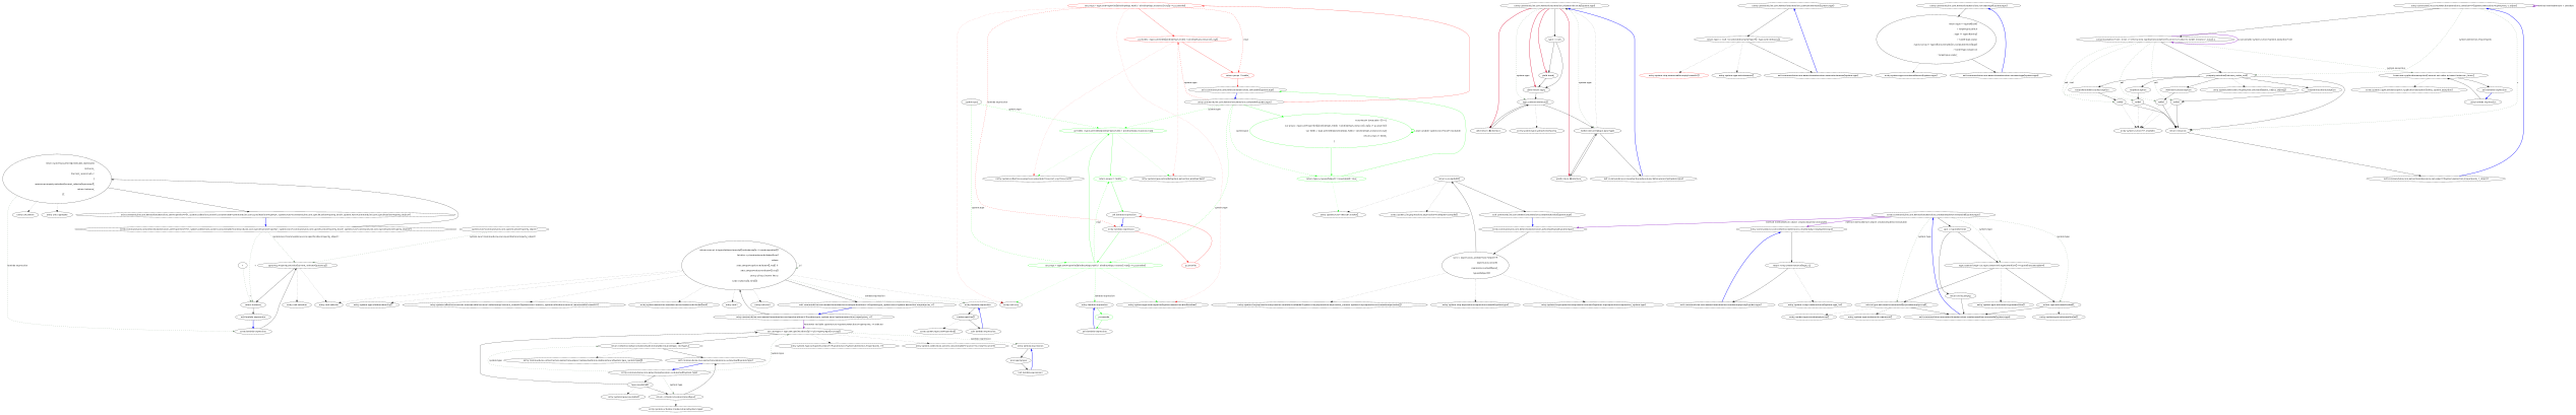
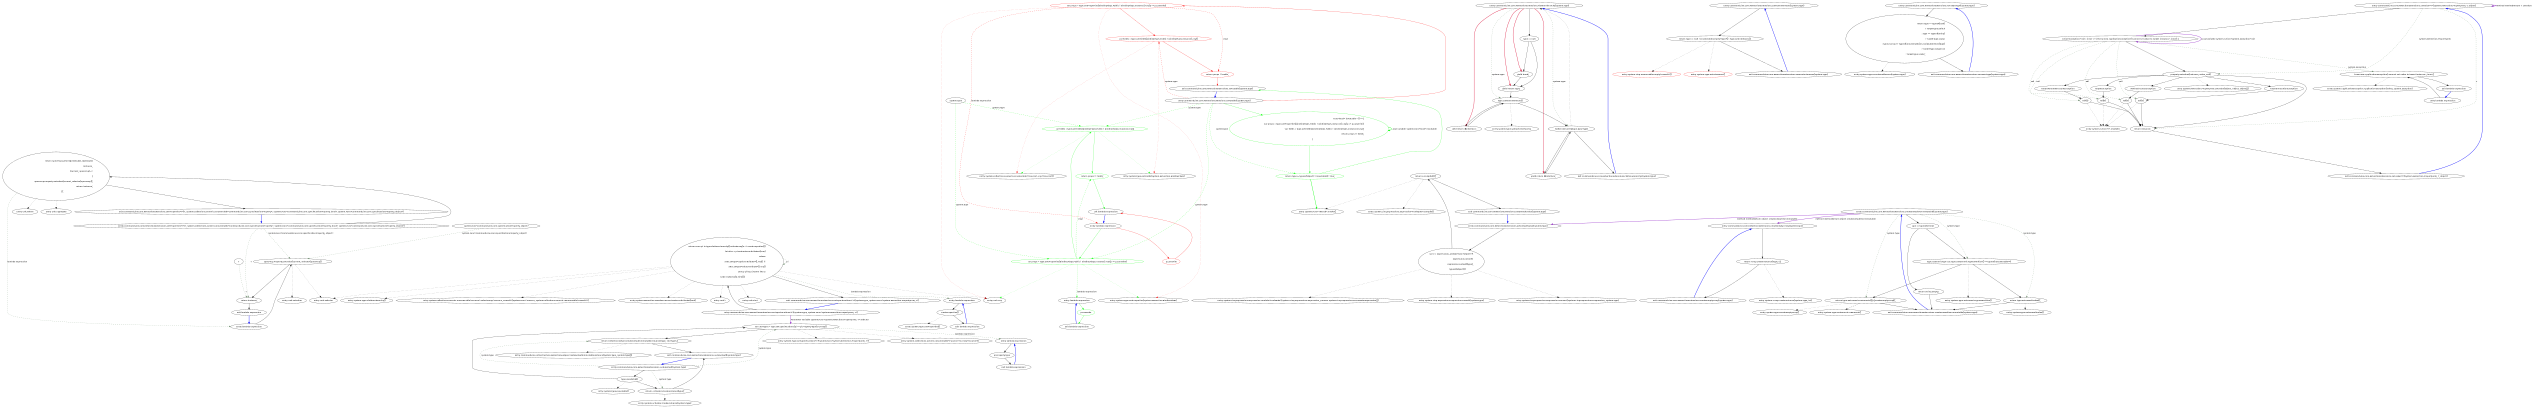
  digraph {
    fontname="Fira Sans"
    node [fontname="Fira Sans" cluster="lambda expression" span="0-0"]
    edge [fontname="Fira Sans" style=solid]
    n1 [label="System.Func<CommandLine.Core.SpecificationProperty, object>" cluster="" span=""]
    n2 [label="specProp.Property.SetValue(current, selector(specProp))" span="68-68"]
    n3 [label="return instance;" span="69-69"]
    n4 [cluster="Unk.selector" label="Entry Unk.selector" span=""]
    n5 [cluster="Unk.SetValue" label="Entry Unk.SetValue" span=""]
    n6 [label=T cluster="" span=""]
    n7 [label="Exit lambda expression" span="66-70"]
    n8 [cluster="CommandLine.Core.ReflectionExtensions.GetSpecifications<T>(System.Type, System.Func<System.Reflection.PropertyInfo, T>)" label="Entry CommandLine.Core.ReflectionExtensions.GetSpecifications<T>(System.Type, System.Func<System.Reflection.PropertyInfo, T>)" span="14-14"]
    n9 [cluster="CommandLine.Core.ReflectionExtensions.GetSpecifications<T>(System.Type, System.Func<System.Reflection.PropertyInfo, T>)" label="return from pi in type.FlattenHierarchy().SelectMany(x => x.GetProperties())\r\n                   let attrs = pi.GetCustomAttributes(true)\r\n                   where\r\n                       attrs.OfType<OptionAttribute>().Any() ||\r\n                       attrs.OfType<ValueAttribute>().Any()\r\n                   group pi by pi.Name into g\r\n                   select selector(g.First());" span="16-22"]
    n10 [cluster="CommandLine.Core.ReflectionExtensions.AutoDefault(System.Type)" label="var ctorTypes = type.GetSpecifications(pi => pi.PropertyType).ToArray()" span="142-142"]
    n11 [cluster="CommandLine.Core.ReflectionExtensions.GetSpecifications<T>(System.Type, System.Func<System.Reflection.PropertyInfo, T>)" label="Exit CommandLine.Core.ReflectionExtensions.GetSpecifications<T>(System.Type, System.Func<System.Reflection.PropertyInfo, T>)" span="14-14"]
    n12 [cluster="System.Type.FlattenHierarchy()" label="Entry System.Type.FlattenHierarchy()" span="25-25"]
    n13 [cluster="System.Collections.Generic.IEnumerable<TSource>.SelectMany<TSource, TResult>(System.Func<TSource, System.Collections.Generic.IEnumerable<TResult>>)" label="Entry System.Collections.Generic.IEnumerable<TSource>.SelectMany<TSource, TResult>(System.Func<TSource, System.Collections.Generic.IEnumerable<TResult>>)"]
    n14 [cluster="System.Reflection.MemberInfo.GetCustomAttributes(bool)" label="Entry System.Reflection.MemberInfo.GetCustomAttributes(bool)"]
    n15 [cluster="Unk.>" label="Entry Unk.>" span=""]
    n16 [cluster="Unk.Any" label="Entry Unk.Any" span=""]
    n17 [cluster="Unk.First" label="Entry Unk.First" span=""]
    n18 [label="Entry lambda expression" span="16-16"]
    n19 [cluster="CommandLine.Core.ReflectionExtensions.AutoDefault(System.Type)" label="return ReflectionHelper.CreateDefaultImmutableInstance(type, ctorTypes);" span="144-144"]
    n20 [cluster="System.Type.GetSpecifications<T>(System.Func<System.Reflection.PropertyInfo, T>)" label="Entry System.Type.GetSpecifications<T>(System.Func<System.Reflection.PropertyInfo, T>)" span="14-14"]
    n21 [cluster="System.Collections.Generic.IEnumerable<TSource>.ToArray<TSource>()" label="Entry System.Collections.Generic.IEnumerable<TSource>.ToArray<TSource>()"]
    n22 [label="Entry lambda expression" span="142-142"]
    n23 [label="x.GetProperties()" span="16-16"]
    n24 [label="Exit lambda expression" span="16-16"]
    n25 [cluster="System.Type.GetProperties()" label="Entry System.Type.GetProperties()"]
    n26 [cluster="CommandLine.Core.ReflectionExtensions.FlattenHierarchy(System.Type)" label="Entry CommandLine.Core.ReflectionExtensions.FlattenHierarchy(System.Type)" span="25-25"]
    n27 [cluster="CommandLine.Core.ReflectionExtensions.FlattenHierarchy(System.Type)" label="type == null" span="27-27"]
    n28 [cluster="CommandLine.Core.ReflectionExtensions.FlattenHierarchy(System.Type)" label="yield break;" span="29-29"]
    n29 [cluster="CommandLine.Core.ReflectionExtensions.FlattenHierarchy(System.Type)" label="yield return type;" span="31-31"]
    n30 [cluster="CommandLine.Core.ReflectionExtensions.FlattenHierarchy(System.Type)" label="yield return @interface;" span="34-34"]
    n31 [cluster="CommandLine.Core.ReflectionExtensions.FlattenHierarchy(System.Type)" label="yield return @interface;" span="38-38"]
    n32 [cluster="CommandLine.Core.ReflectionExtensions.FlattenHierarchy(System.Type)" label="type.SafeGetInterfaces()" span="32-32"]
    n33 [cluster="CommandLine.Core.ReflectionExtensions.FlattenHierarchy(System.Type)" label="FlattenHierarchy(type.BaseType)" span="36-36"]
    n34 [cluster="System.Type.SafeGetInterfaces()" label="Entry System.Type.SafeGetInterfaces()" span="42-42"]
    n35 [cluster="CommandLine.Core.ReflectionExtensions.FlattenHierarchy(System.Type)" label="Exit CommandLine.Core.ReflectionExtensions.FlattenHierarchy(System.Type)" span="25-25"]
    n36 [cluster="CommandLine.Core.ReflectionExtensions.SafeGetInterfaces(System.Type)" label="Entry CommandLine.Core.ReflectionExtensions.SafeGetInterfaces(System.Type)" span="42-42"]
    n37 [cluster="CommandLine.Core.ReflectionExtensions.SafeGetInterfaces(System.Type)" label="return type == null ? Enumerable.Empty<Type>() : type.GetInterfaces();" span="44-44"]
    n38 [cluster="CommandLine.Core.ReflectionExtensions.SafeGetInterfaces(System.Type)" label="Exit CommandLine.Core.ReflectionExtensions.SafeGetInterfaces(System.Type)" span="42-42"]
    n39 [cluster="System.Linq.Enumerable.Empty<TResult>()" color=red label="Entry System.Linq.Enumerable.Empty<TResult>()"]
-   n40 [cluster="System.Type.GetInterfaces()" label="Entry System.Type.GetInterfaces()"]
+   n40 [cluster="System.Type.GetInterfaces()" label="Entry System.Type.GetInterfaces()" color=red]
    n41 [cluster="CommandLine.Core.ReflectionExtensions.ToTargetType(System.Type)" label="Entry CommandLine.Core.ReflectionExtensions.ToTargetType(System.Type)" span="47-47"]
    n42 [cluster="CommandLine.Core.ReflectionExtensions.ToTargetType(System.Type)" label="return type == typeof(bool)\r\n                       ? TargetType.Switch\r\n                       : type == typeof(string)\r\n                             ? TargetType.Scalar\r\n                             : type.IsArray || typeof(IEnumerable).IsAssignableFrom(type)\r\n                                   ? TargetType.Sequence\r\n                                   : TargetType.Scalar;" span="49-55"]
    n43 [cluster="CommandLine.Core.ReflectionExtensions.ToTargetType(System.Type)" label="Exit CommandLine.Core.ReflectionExtensions.ToTargetType(System.Type)" span="47-47"]
    n44 [cluster="System.Type.IsAssignableFrom(System.Type)" label="Entry System.Type.IsAssignableFrom(System.Type)"]
    n45 [cluster="CommandLine.Core.ReflectionExtensions.SetProperties<T>(T, System.Collections.Generic.IEnumerable<CommandLine.Core.SpecificationProperty>, System.Func<CommandLine.Core.SpecificationProperty, bool>, System.Func<CommandLine.Core.SpecificationProperty, object>)" label="Entry CommandLine.Core.ReflectionExtensions.SetProperties<T>(T, System.Collections.Generic.IEnumerable<CommandLine.Core.SpecificationProperty>, System.Func<CommandLine.Core.SpecificationProperty, bool>, System.Func<CommandLine.Core.SpecificationProperty, object>)" span="58-58"]
    n46 [cluster="CommandLine.Core.ReflectionExtensions.SetProperties<T>(T, System.Collections.Generic.IEnumerable<CommandLine.Core.SpecificationProperty>, System.Func<CommandLine.Core.SpecificationProperty, bool>, System.Func<CommandLine.Core.SpecificationProperty, object>)" label="return specProps.Where(predicate).Aggregate(\r\n                instance,\r\n                (current, specProp) =>\r\n                    {\r\n                        specProp.Property.SetValue(current, selector(specProp));\r\n                        return instance;\r\n                    });" span="64-70"]
    n47 [cluster="CommandLine.Core.ReflectionExtensions.SetProperties<T>(T, System.Collections.Generic.IEnumerable<CommandLine.Core.SpecificationProperty>, System.Func<CommandLine.Core.SpecificationProperty, bool>, System.Func<CommandLine.Core.SpecificationProperty, object>)" label="Exit CommandLine.Core.ReflectionExtensions.SetProperties<T>(T, System.Collections.Generic.IEnumerable<CommandLine.Core.SpecificationProperty>, System.Func<CommandLine.Core.SpecificationProperty, bool>, System.Func<CommandLine.Core.SpecificationProperty, object>)" span="58-58"]
    n48 [cluster="Unk.Where" label="Entry Unk.Where" span=""]
    n49 [cluster="Unk.Aggregate" label="Entry Unk.Aggregate" span=""]
    n50 [label="Entry lambda expression" span="66-70"]
    n51 [cluster="CommandLine.Core.ReflectionExtensions.SetValue<T>(System.Reflection.PropertyInfo, T, object)" label="Entry CommandLine.Core.ReflectionExtensions.SetValue<T>(System.Reflection.PropertyInfo, T, object)" span="73-73"]
    n52 [cluster="CommandLine.Core.ReflectionExtensions.SetValue<T>(System.Reflection.PropertyInfo, T, object)" label="Action<Exception> fail = inner => { throw new ApplicationException(''Cannot set value to target instance.'', inner); }" span="75-75"]
    n53 [cluster="CommandLine.Core.ReflectionExtensions.SetValue<T>(System.Reflection.PropertyInfo, T, object)" label="property.SetValue(instance, value, null)" span="79-79"]
    n54 [cluster="CommandLine.Core.ReflectionExtensions.SetValue<T>(System.Reflection.PropertyInfo, T, object)" label="return instance;" span="98-98"]
    n55 [label="throw new ApplicationException(''Cannot set value to target instance.'', inner);" span="75-75"]
    n56 [cluster="CommandLine.Core.ReflectionExtensions.SetValue<T>(System.Reflection.PropertyInfo, T, object)" label="fail(e)" span="83-83"]
    n57 [cluster="CommandLine.Core.ReflectionExtensions.SetValue<T>(System.Reflection.PropertyInfo, T, object)" label="fail(e)" span="87-87"]
    n58 [cluster="CommandLine.Core.ReflectionExtensions.SetValue<T>(System.Reflection.PropertyInfo, T, object)" label="fail(e)" span="91-91"]
    n59 [cluster="CommandLine.Core.ReflectionExtensions.SetValue<T>(System.Reflection.PropertyInfo, T, object)" label="fail(e)" span="95-95"]
    n60 [cluster="CommandLine.Core.ReflectionExtensions.SetValue<T>(System.Reflection.PropertyInfo, T, object)" label=TargetException span="81-81"]
    n61 [cluster="CommandLine.Core.ReflectionExtensions.SetValue<T>(System.Reflection.PropertyInfo, T, object)" label=TargetParameterCountException span="85-85"]
    n62 [cluster="CommandLine.Core.ReflectionExtensions.SetValue<T>(System.Reflection.PropertyInfo, T, object)" label=MethodAccessException span="89-89"]
    n63 [cluster="CommandLine.Core.ReflectionExtensions.SetValue<T>(System.Reflection.PropertyInfo, T, object)" label=TargetInvocationException span="93-93"]
    n64 [cluster="System.Reflection.PropertyInfo.SetValue(object, object, object[])" label="Entry System.Reflection.PropertyInfo.SetValue(object, object, object[])"]
    n65 [cluster="CommandLine.Core.ReflectionExtensions.SetValue<T>(System.Reflection.PropertyInfo, T, object)" label="Exit CommandLine.Core.ReflectionExtensions.SetValue<T>(System.Reflection.PropertyInfo, T, object)" span="73-73"]
    n66 [label="Exit lambda expression" span="75-75"]
    n67 [cluster="System.ApplicationException.ApplicationException(string, System.Exception)" label="Entry System.ApplicationException.ApplicationException(string, System.Exception)"]
    n68 [cluster="System.Action<T>.Invoke(T)" label="Entry System.Action<T>.Invoke(T)"]
    n69 [label="Entry lambda expression" span="75-75"]
    n70 [cluster="CommandLine.Core.ReflectionExtensions.CreateEmptyArray(System.Type)" label="Entry CommandLine.Core.ReflectionExtensions.CreateEmptyArray(System.Type)" span="101-101"]
    n71 [cluster="CommandLine.Core.ReflectionExtensions.CreateEmptyArray(System.Type)" label="return Array.CreateInstance(type, 0);" span="103-103"]
    n72 [cluster="CommandLine.Core.ReflectionExtensions.CreateEmptyArray(System.Type)" label="Exit CommandLine.Core.ReflectionExtensions.CreateEmptyArray(System.Type)" span="101-101"]
    n73 [cluster="System.Array.CreateInstance(System.Type, int)" label="Entry System.Array.CreateInstance(System.Type, int)"]
    n74 [cluster="CommandLine.Core.ReflectionExtensions.GetDefaultValue(System.Type)" label="Entry CommandLine.Core.ReflectionExtensions.GetDefaultValue(System.Type)" span="106-106"]
    n75 [cluster="CommandLine.Core.ReflectionExtensions.GetDefaultValue(System.Type)" label="var e = Expression.Lambda<Func<object>>(\r\n                Expression.Convert(\r\n                    Expression.Default(type),\r\n                    typeof(object)))" span="108-111"]
    n76 [cluster="CommandLine.Core.ReflectionExtensions.GetDefaultValue(System.Type)" label="return e.Compile()();" span="112-112"]
    n77 [cluster="System.Linq.Expressions.Expression.Default(System.Type)" label="Entry System.Linq.Expressions.Expression.Default(System.Type)"]
    n78 [cluster="System.Linq.Expressions.Expression.Convert(System.Linq.Expressions.Expression, System.Type)" label="Entry System.Linq.Expressions.Expression.Convert(System.Linq.Expressions.Expression, System.Type)"]
    n79 [cluster="System.Linq.Expressions.Expression.Lambda<TDelegate>(System.Linq.Expressions.Expression, params System.Linq.Expressions.ParameterExpression[])" label="Entry System.Linq.Expressions.Expression.Lambda<TDelegate>(System.Linq.Expressions.Expression, params System.Linq.Expressions.ParameterExpression[])"]
    n80 [cluster="CommandLine.Core.ReflectionExtensions.GetDefaultValue(System.Type)" label="Exit CommandLine.Core.ReflectionExtensions.GetDefaultValue(System.Type)" span="106-106"]
    n81 [cluster="System.Linq.Expressions.Expression<TDelegate>.Compile()" label="Entry System.Linq.Expressions.Expression<TDelegate>.Compile()"]
    n82 [cluster="System.Func<TResult>.Invoke()" label="Entry System.Func<TResult>.Invoke()"]
    n83 [cluster="CommandLine.Core.ReflectionExtensions.IsMutable(System.Type)" label="Entry CommandLine.Core.ReflectionExtensions.IsMutable(System.Type)" span="115-115"]
    n84 [cluster="CommandLine.Core.ReflectionExtensions.IsMutable(System.Type)" color=red community=0 label="var props = type.GetProperties(BindingFlags.Public | BindingFlags.Instance).Any(p => p.CanWrite)" span="117-117"]
    n85 [cluster="CommandLine.Core.ReflectionExtensions.IsMutable(System.Type)" color=red community=0 label="var fields = type.GetFields(BindingFlags.Public | BindingFlags.Instance).Any()" span="118-118"]
    n86 [cluster="CommandLine.Core.ReflectionExtensions.IsMutable(System.Type)" color=green community=0 label="Func<bool> isMutable = () => {\r\n                var props = type.GetProperties(BindingFlags.Public | BindingFlags.Instance).Any(p => p.CanWrite);\r\n                var fields = type.GetFields(BindingFlags.Public | BindingFlags.Instance).Any();\r\n                return props || fields;\r\n            }" span="117-121"]
    n87 [cluster="CommandLine.Core.ReflectionExtensions.IsMutable(System.Type)" color=green community=0 label="return type != typeof(object) ? isMutable() : true;" span="122-122"]
    n88 [color=green community=0 label="var props = type.GetProperties(BindingFlags.Public | BindingFlags.Instance).Any(p => p.CanWrite)" span="118-118"]
    n89 [color=green community=0 label="var fields = type.GetFields(BindingFlags.Public | BindingFlags.Instance).Any()" span="119-119"]
    n90 [cluster="System.Type.GetProperties(System.Reflection.BindingFlags)" label="Entry System.Type.GetProperties(System.Reflection.BindingFlags)"]
    n91 [label="Entry lambda expression" span="117-117"]
    n92 [cluster="CommandLine.Core.ReflectionExtensions.IsMutable(System.Type)" color=red community=0 label="return props || fields;" span="119-119"]
    n93 [cluster="System.Type.GetFields(System.Reflection.BindingFlags)" label="Entry System.Type.GetFields(System.Reflection.BindingFlags)"]
    n94 [cluster="System.Collections.Generic.IEnumerable<TSource>.Any<TSource>()" label="Entry System.Collections.Generic.IEnumerable<TSource>.Any<TSource>()"]
    n95 [cluster="CommandLine.Core.ReflectionExtensions.IsMutable(System.Type)" label="Exit CommandLine.Core.ReflectionExtensions.IsMutable(System.Type)" span="115-115"]
    n96 [label="Entry lambda expression" span="118-118"]
    n97 [color=green community=0 label="return props || fields;" span="120-120"]
    n98 [color=red community=0 label="p.CanWrite" span="117-117"]
    n99 [label="Exit lambda expression" span="117-117"]
    n100 [cluster="CommandLine.Core.ReflectionExtensions.CreateDefaultForImmutable(System.Type)" label="Entry CommandLine.Core.ReflectionExtensions.CreateDefaultForImmutable(System.Type)" span="122-122"]
    n101 [cluster="CommandLine.Core.ReflectionExtensions.CreateDefaultForImmutable(System.Type)" label="type == typeof(string)" span="124-124"]
    n102 [cluster="CommandLine.Core.ReflectionExtensions.CreateDefaultForImmutable(System.Type)" label="type.IsGenericType && type.GetGenericTypeDefinition() == typeof(IEnumerable<>)" span="128-128"]
    n103 [cluster="CommandLine.Core.ReflectionExtensions.CreateDefaultForImmutable(System.Type)" label="return type.GetGenericArguments()[0].CreateEmptyArray();" span="130-130"]
    n104 [cluster="CommandLine.Core.ReflectionExtensions.CreateDefaultForImmutable(System.Type)" label="return type.GetDefaultValue();" span="132-132"]
    n105 [cluster="CommandLine.Core.ReflectionExtensions.CreateDefaultForImmutable(System.Type)" label="return string.Empty;" span="126-126"]
    n106 [cluster="System.Type.GetGenericTypeDefinition()" label="Entry System.Type.GetGenericTypeDefinition()"]
    n107 [cluster="CommandLine.Core.ReflectionExtensions.CreateDefaultForImmutable(System.Type)" label="Exit CommandLine.Core.ReflectionExtensions.CreateDefaultForImmutable(System.Type)" span="122-122"]
    n108 [cluster="System.Type.GetGenericArguments()" label="Entry System.Type.GetGenericArguments()"]
    n109 [cluster="System.Type.CreateEmptyArray()" label="Entry System.Type.CreateEmptyArray()" span="101-101"]
    n110 [cluster="System.Type.GetDefaultValue()" label="Entry System.Type.GetDefaultValue()" span="106-106"]
    n111 [cluster="CommandLine.Core.ReflectionExtensions.AutoDefault(System.Type)" label="Entry CommandLine.Core.ReflectionExtensions.AutoDefault(System.Type)" span="135-135"]
    n112 [cluster="CommandLine.Core.ReflectionExtensions.AutoDefault(System.Type)" label="type.IsMutable()" span="137-137"]
    n113 [cluster="CommandLine.Core.ReflectionExtensions.AutoDefault(System.Type)" label="return Activator.CreateInstance(type);" span="139-139"]
    n114 [cluster="System.Type.IsMutable()" label="Entry System.Type.IsMutable()" span="115-115"]
    n115 [cluster="CommandLine.Core.ReflectionExtensions.AutoDefault(System.Type)" label="Exit CommandLine.Core.ReflectionExtensions.AutoDefault(System.Type)" span="135-135"]
    n116 [cluster="System.Activator.CreateInstance(System.Type)" label="Entry System.Activator.CreateInstance(System.Type)"]
    n117 [cluster="CommandLine.Infrastructure.ReflectionHelper.CreateDefaultImmutableInstance(System.Type, System.Type[])" label="Entry CommandLine.Infrastructure.ReflectionHelper.CreateDefaultImmutableInstance(System.Type, System.Type[])" span="50-50"]
    n118 [label="pi.PropertyType" span="142-142"]
    n119 [label="Exit lambda expression" span="142-142"]
    n120 [color=green community=0 label="p.CanWrite" span="118-118"]
    n121 [label="System.Type" cluster="" span=""]
    n122 [label="Exit lambda expression" span="118-118"]
    n1 -> n2 [color=darkseagreen4 label="System.Func<CommandLine.Core.SpecificationProperty, object>" style=dashed]
    n2 -> n3
    n2 -> n4 [style=dotted]
    n2 -> n5 [style=dotted]
    n3 -> n7
    n6 -> n3 [color=darkseagreen4 label=T style=dashed]
    n7 -> n50 [color=blue style=bold]
    n8 -> n9
    n8 -> n10 [color=darkorchid label="Parameter variable System.Func<System.Reflection.PropertyInfo, T> selector" style=bold]
    n9 -> n4 [style=dotted]
    n9 -> n9 [color=darkseagreen4 label=pi style=dashed]
    n9 -> n11
    n9 -> n12 [style=dotted]
    n9 -> n13 [style=dotted]
    n9 -> n14 [style=dotted]
    n9 -> n15 [style=dotted]
    n9 -> n16 [style=dotted]
    n9 -> n17 [style=dotted]
    n9 -> n18 [color=darkseagreen4 label="lambda expression" style=dashed]
    n10 -> n19
    n10 -> n20 [style=dotted]
    n10 -> n21 [style=dotted]
    n10 -> n22 [color=darkseagreen4 label="lambda expression" style=dashed]
    n11 -> n8 [color=blue style=bold]
    n18 -> n23
    n19 -> n115
    n19 -> n117 [style=dotted]
    n22 -> n118
    n23 -> n24
    n23 -> n25 [style=dotted]
    n24 -> n18 [color=blue style=bold]
    n26 -> n27
    n26 -> n28 [color=crimson style=bold]
    n26 -> n29 [color=crimson style=bold]
    n26 -> n30 [color=crimson style=bold]
    n26 -> n31 [color=crimson style=bold]
    n26 -> n32 [color=darkseagreen4 label="System.Type" style=dashed]
    n26 -> n33 [color=darkseagreen4 label="System.Type" style=dashed]
    n27 -> n28
    n27 -> n29
    n28 -> n29
    n29 -> n32
    n30 -> n32
    n31 -> n33
    n32 -> n30
    n32 -> n33
    n32 -> n34 [style=dotted]
    n33 -> n26 [style=dotted]
    n33 -> n31
    n33 -> n35
    n35 -> n26 [color=blue style=bold]
    n36 -> n37
    n37 -> n38
    n37 -> n39 [style=dotted]
    n37 -> n40 [style=dotted]
    n38 -> n36 [color=blue style=bold]
    n41 -> n42
    n42 -> n43
    n42 -> n44 [style=dotted]
    n43 -> n41 [color=blue style=bold]
    n45 -> n2 [color=darkseagreen4 label="System.Func<CommandLine.Core.SpecificationProperty, object>" style=dashed]
    n45 -> n3 [color=darkseagreen4 label=T style=dashed]
    n45 -> n46
    n46 -> n47
    n46 -> n48 [style=dotted]
    n46 -> n49 [style=dotted]
    n46 -> n50 [color=darkseagreen4 label="lambda expression" style=dashed]
    n47 -> n45 [color=blue style=bold]
    n50 -> n2
    n51 -> n51 [color=darkorchid label="method methodReturn T SetValue" style=bold]
    n51 -> n52
    n51 -> n53 [color=darkseagreen4 label="System.Reflection.PropertyInfo" style=dashed]
    n51 -> n54 [color=darkseagreen4 label=T style=dashed]
    n52 -> n52 [color=darkorchid label="Local variable System.Action<System.Exception> fail" style=bold]
    n52 -> n53
    n52 -> n55 [color=darkseagreen4 label="System.Exception" style=dashed]
    n52 -> n56 [color=darkseagreen4 label=fail style=dashed]
    n52 -> n57 [color=darkseagreen4 label=fail style=dashed]
    n52 -> n58 [color=darkseagreen4 label=fail style=dashed]
    n52 -> n59 [color=darkseagreen4 label=fail style=dashed]
    n53 -> n54
    n53 -> n60
    n53 -> n61
    n53 -> n62
    n53 -> n63
    n53 -> n64 [style=dotted]
    n54 -> n65
    n55 -> n66
    n55 -> n67 [style=dotted]
    n56 -> n54
    n56 -> n68 [style=dotted]
    n57 -> n54
    n57 -> n68 [style=dotted]
    n58 -> n54
    n58 -> n68 [style=dotted]
    n59 -> n54
    n59 -> n68 [style=dotted]
    n60 -> n56
    n61 -> n57
    n62 -> n58
    n63 -> n59
    n65 -> n51 [color=blue style=bold]
    n66 -> n69 [color=blue style=bold]
    n69 -> n55
    n70 -> n71
    n71 -> n72
    n71 -> n73 [style=dotted]
    n72 -> n70 [color=blue style=bold]
    n74 -> n75
    n75 -> n76
    n75 -> n77 [style=dotted]
    n75 -> n78 [style=dotted]
    n75 -> n79 [style=dotted]
    n76 -> n80
    n76 -> n81 [style=dotted]
    n76 -> n82 [style=dotted]
    n80 -> n74 [color=blue style=bold]
    n83 -> n84 [color=red]
    n83 -> n85 [color=red label="System.Type" style=dashed]
    n83 -> n86 [color=green]
    n83 -> n87 [color=green label="System.Type" style=dashed]
    n83 -> n88 [color=green label="System.Type" style=dashed]
    n83 -> n89 [color=green label="System.Type" style=dashed]
    n84 -> n16 [color=red style=dotted]
    n84 -> n85 [color=red]
    n84 -> n90 [color=red style=dotted]
    n84 -> n91 [color=red label="lambda expression" style=dashed]
    n84 -> n92 [color=red label=props style=dashed]
    n85 -> n92 [color=red]
    n85 -> n93 [color=red style=dotted]
    n85 -> n94 [color=red style=dotted]
    n86 -> n86 [color=green label="Local variable System.Func<bool> isMutable" style=bold]
    n86 -> n87 [color=green]
-   n87 -> n82 [color=green style=dotted]
+   n87 -> n82 [color=green style=bold]
    n87 -> n95 [color=green]
    n88 -> n16 [color=green style=dotted]
    n88 -> n89 [color=green]
    n88 -> n90 [color=green style=dotted]
    n88 -> n96 [color=green label="lambda expression" style=dashed]
    n88 -> n97 [color=green label=props style=dashed]
    n89 -> n93 [color=green style=dotted]
    n89 -> n94 [color=green style=dotted]
    n89 -> n97 [color=green]
    n91 -> n88 [color=green]
    n91 -> n98 [color=red]
    n92 -> n95 [color=red]
    n95 -> n83 [color=blue style=bold]
    n96 -> n120 [color=green]
    n97 -> n99 [color=green]
    n98 -> n99 [color=red]
    n99 -> n91 [color=blue style=bold]
    n100 -> n70 [color=darkorchid label="method methodReturn object CreateDefaultForImmutable" style=bold]
    n100 -> n74 [color=darkorchid label="method methodReturn object CreateDefaultForImmutable" style=bold]
    n100 -> n101
    n100 -> n102 [color=darkseagreen4 label="System.Type" style=dashed]
    n100 -> n103 [color=darkseagreen4 label="System.Type" style=dashed]
    n100 -> n104 [color=darkseagreen4 label="System.Type" style=dashed]
    n101 -> n102
    n101 -> n105
    n102 -> n103
    n102 -> n104
    n102 -> n106 [style=dotted]
    n103 -> n107
    n103 -> n108 [style=dashed]
    n103 -> n109 [style=dotted]
    n104 -> n107
    n104 -> n110 [style=dotted]
    n105 -> n107
    n107 -> n100 [color=blue style=bold]
    n111 -> n10 [color=darkseagreen4 label="System.Type" style=dashed]
    n111 -> n19 [color=darkseagreen4 label="System.Type" style=dashed]
    n111 -> n112
    n111 -> n113 [color=darkseagreen4 label="System.Type" style=dashed]
    n112 -> n10
    n112 -> n113
    n112 -> n114 [style=dotted]
    n113 -> n115
    n113 -> n116 [style=dotted]
    n115 -> n111 [color=blue style=bold]
    n118 -> n119
    n119 -> n22 [color=blue style=bold]
    n120 -> n122 [color=green]
    n121 -> n88 [color=green label="System.Type" style=dashed]
    n121 -> n89 [color=green label="System.Type" style=dashed]
    n122 -> n96 [color=blue style=bold]
  }
